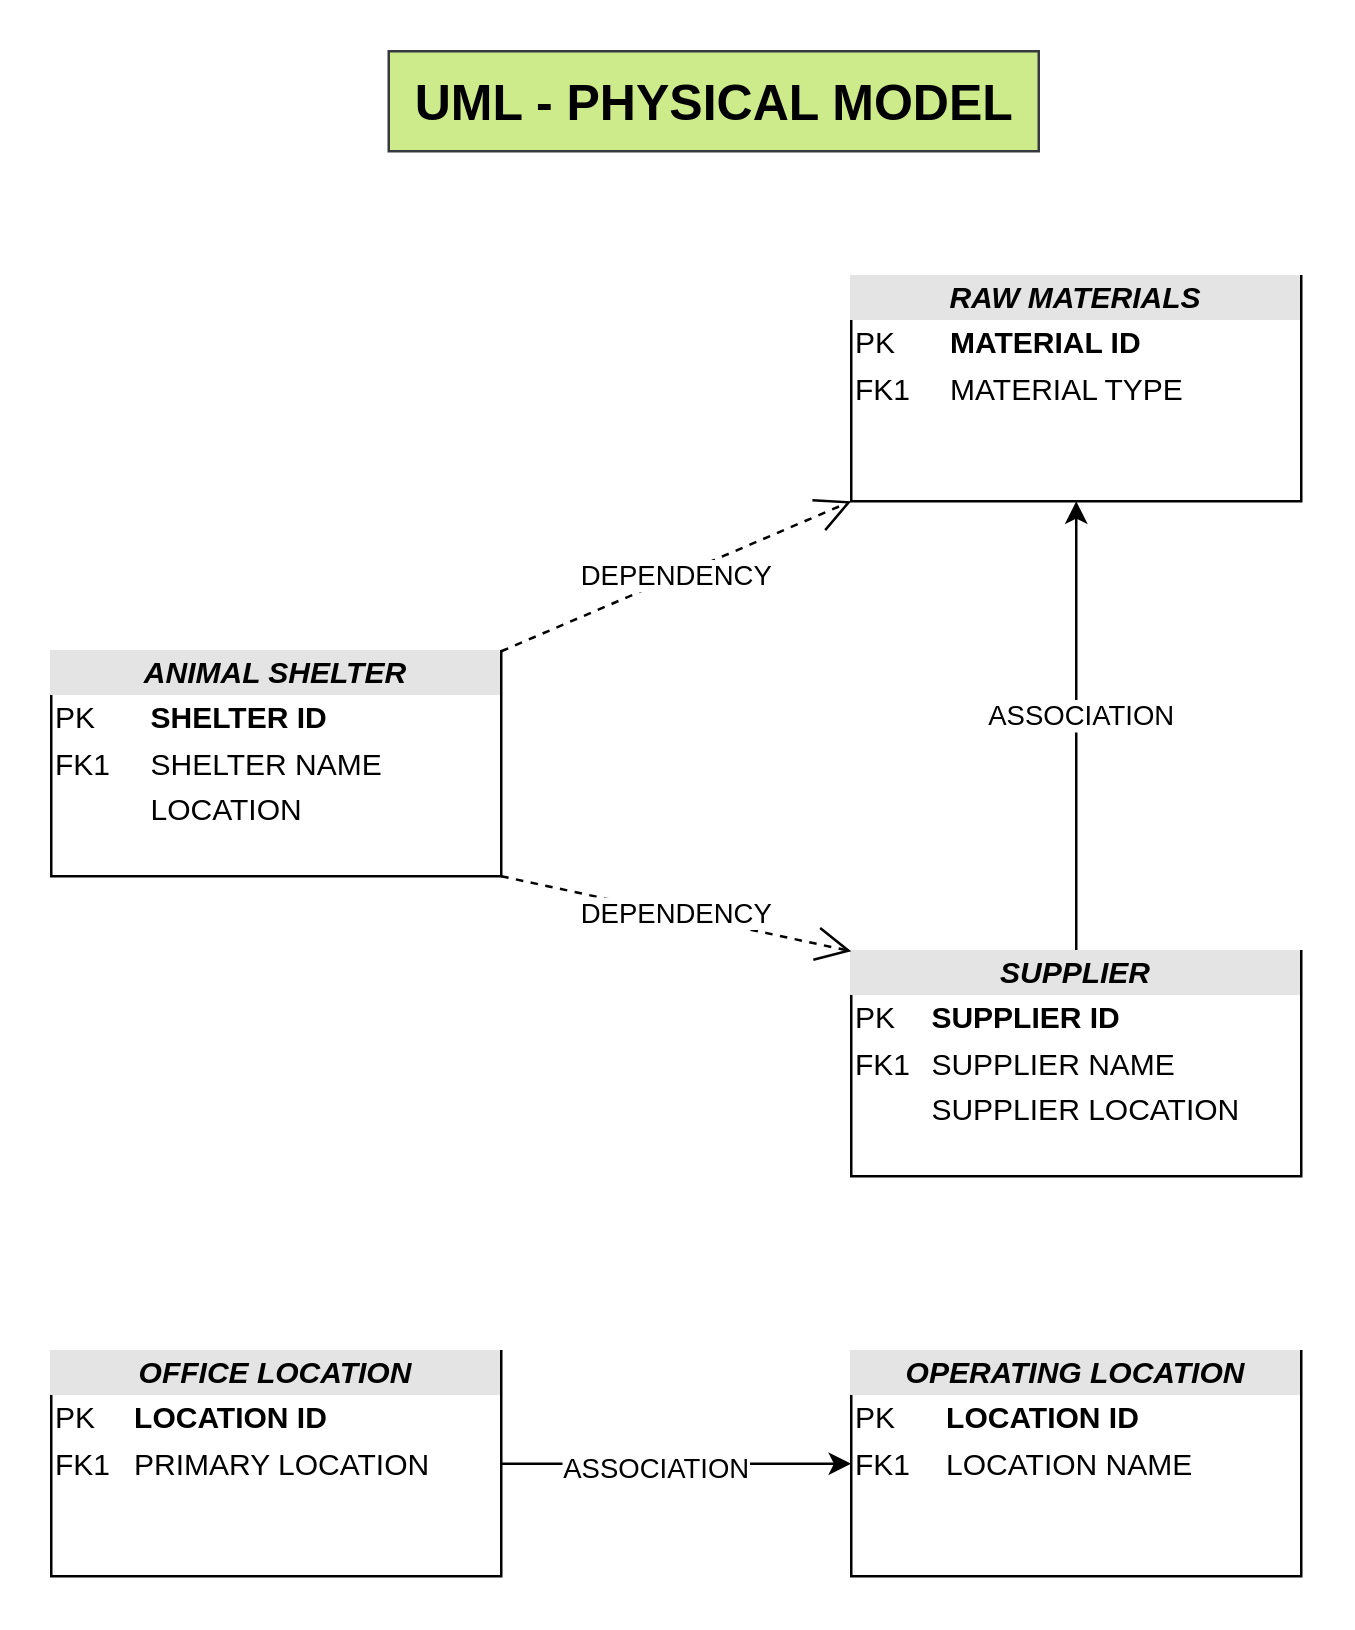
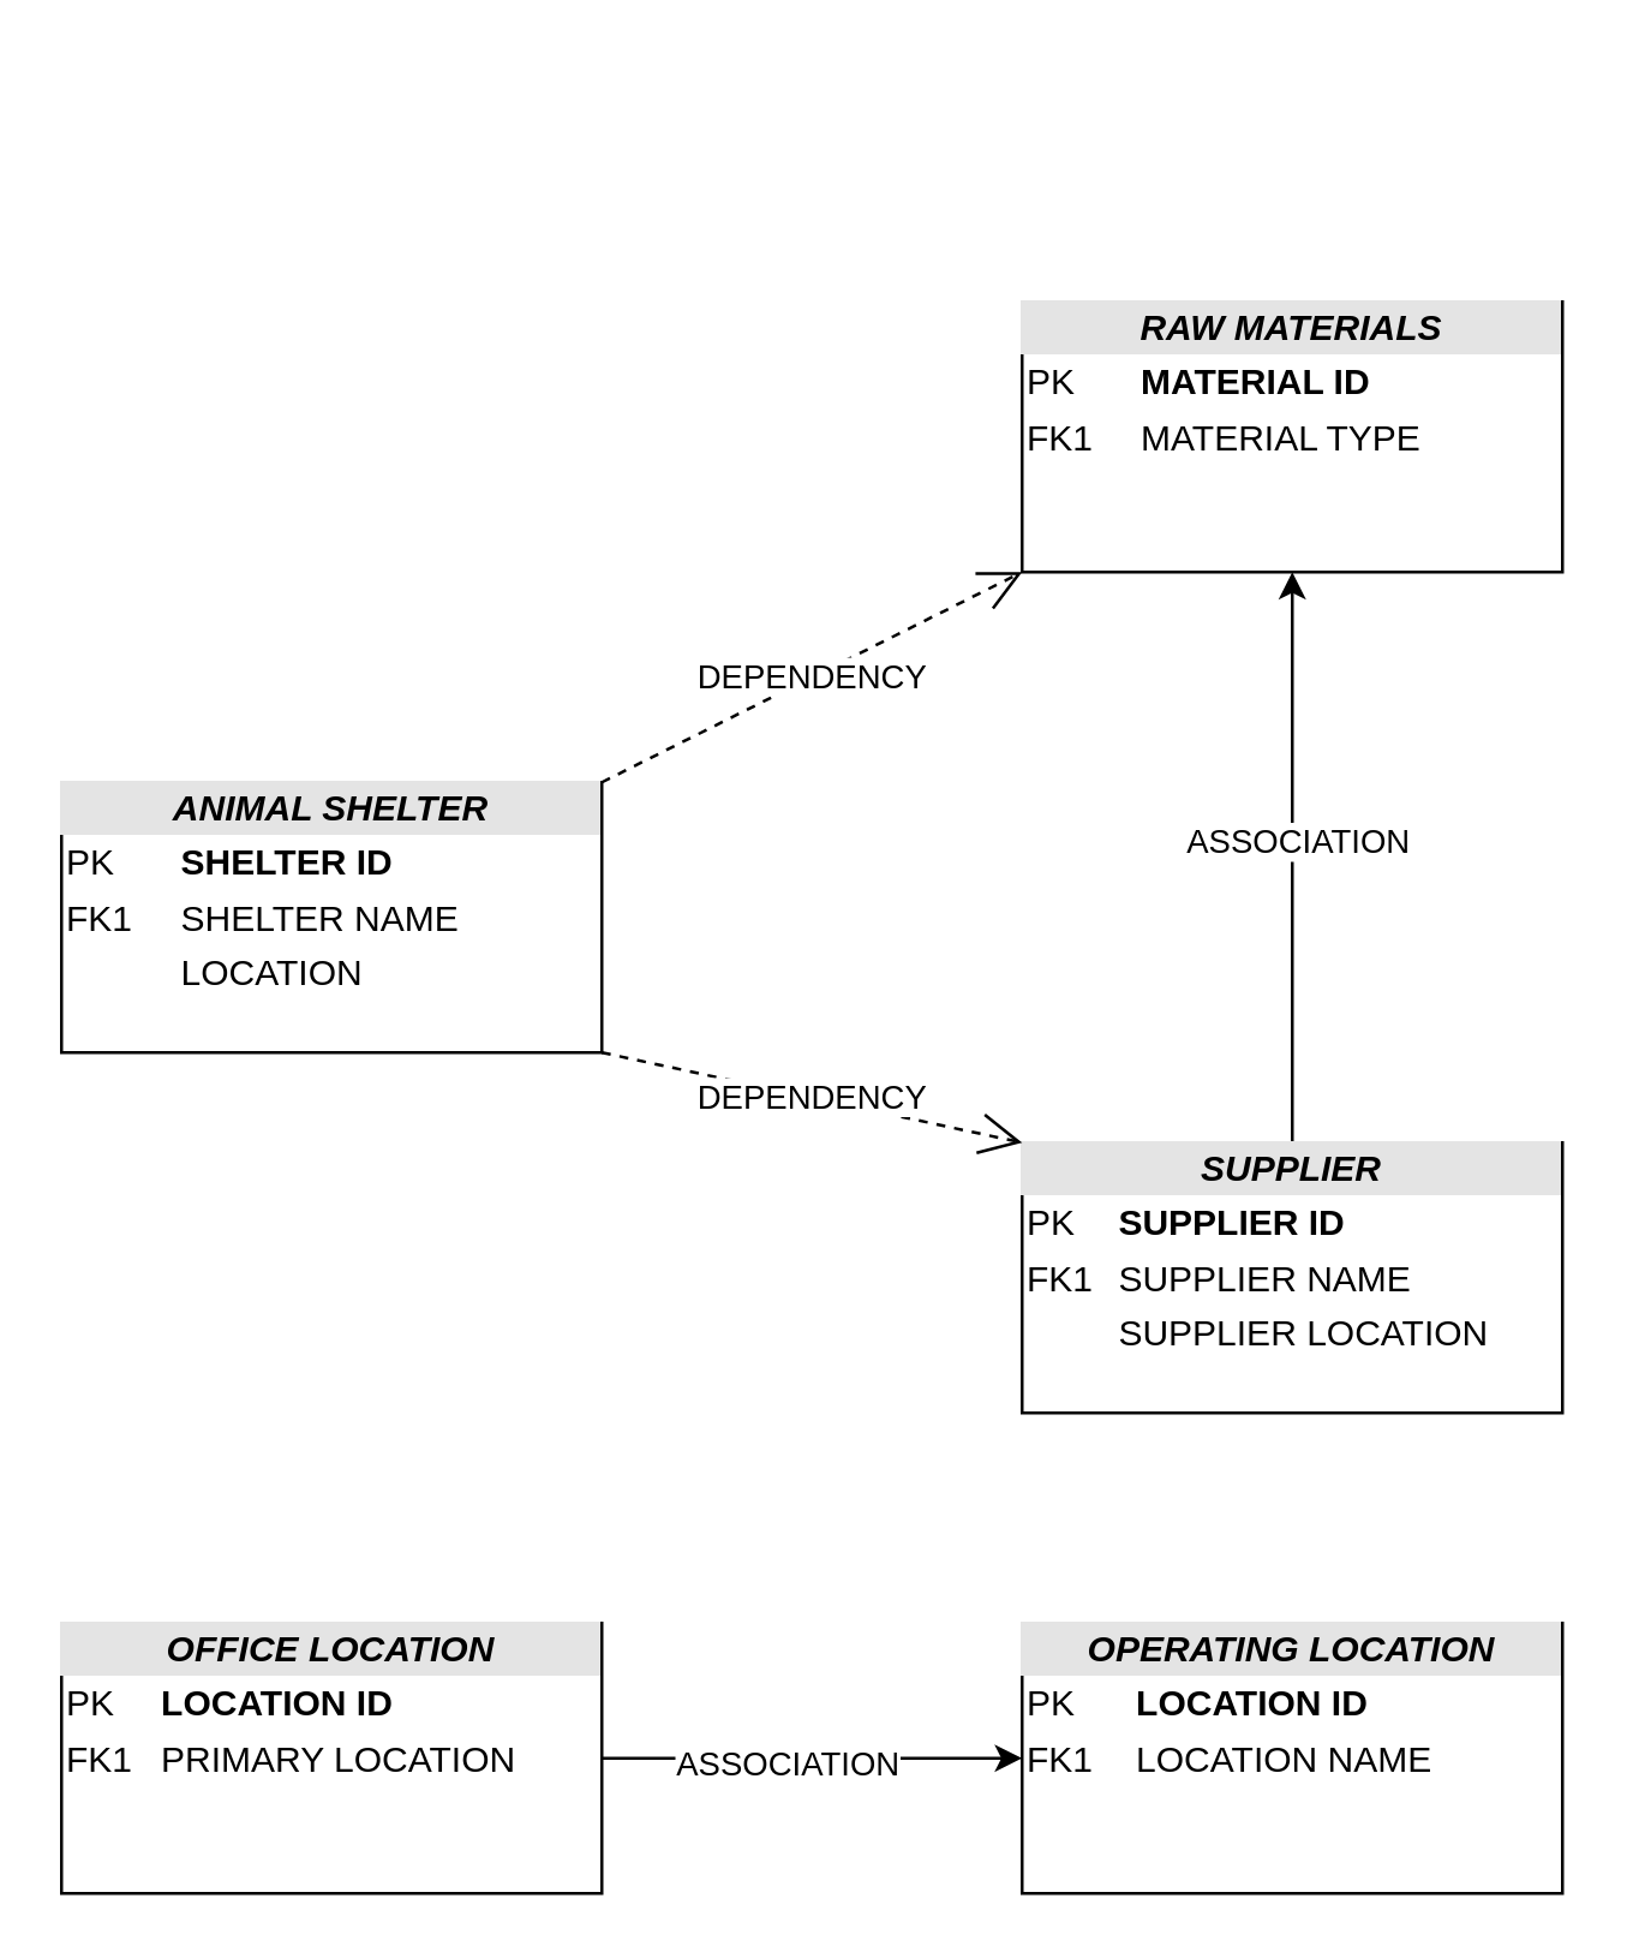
  <mxCell id="0" />
  <mxCell id="1" parent="0" />
  <mxCell id="2" value="&lt;div style=&quot;text-align: center; box-sizing: border-box; width: 100%; background: rgb(228, 228, 228); padding: 2px;&quot;&gt;&lt;b&gt;&lt;i&gt;ANIMAL SHELTER&lt;/i&gt;&lt;/b&gt;&lt;/div&gt;&lt;table style=&quot;width:100%;font-size:1em;&quot; cellpadding=&quot;2&quot; cellspacing=&quot;0&quot;&gt;&lt;tbody&gt;&lt;tr&gt;&lt;td&gt;PK&lt;/td&gt;&lt;td&gt;&lt;b&gt;SHELTER ID&lt;/b&gt;&lt;/td&gt;&lt;/tr&gt;&lt;tr&gt;&lt;td&gt;FK1&lt;/td&gt;&lt;td&gt;SHELTER NAME&lt;/td&gt;&lt;/tr&gt;&lt;tr&gt;&lt;td&gt;&lt;/td&gt;&lt;td&gt;LOCATION&lt;/td&gt;&lt;/tr&gt;&lt;/tbody&gt;&lt;/table&gt;" style="verticalAlign=top;align=left;overflow=fill;html=1;whiteSpace=wrap;" vertex="1" parent="1"><mxGeometry x="20" y="260" width="180" height="90" as="geometry" /></mxCell>
- <mxCell id="3" value="&lt;div style=&quot;text-align: center; box-sizing: border-box; width: 100%; background: rgb(228, 228, 228); padding: 2px;&quot;&gt;&lt;b&gt;&lt;i&gt;RAW MATERIALS&lt;/i&gt;&lt;/b&gt;&lt;/div&gt;&lt;table style=&quot;width:100%;font-size:1em;&quot; cellpadding=&quot;2&quot; cellspacing=&quot;0&quot;&gt;&lt;tbody&gt;&lt;tr&gt;&lt;td&gt;PK&lt;/td&gt;&lt;td&gt;&lt;b&gt;MATERIAL ID&lt;/b&gt;&lt;/td&gt;&lt;/tr&gt;&lt;tr&gt;&lt;td&gt;FK1&lt;/td&gt;&lt;td&gt;MATERIAL TYPE&lt;/td&gt;&lt;/tr&gt;&lt;tr&gt;&lt;td&gt;&lt;/td&gt;&lt;td&gt;&lt;br&gt;&lt;/td&gt;&lt;/tr&gt;&lt;/tbody&gt;&lt;/table&gt;" style="verticalAlign=top;align=left;overflow=fill;html=1;whiteSpace=wrap;" vertex="1" parent="1"><mxGeometry x="340" y="110" width="180" height="90" as="geometry" /></mxCell>
+ <mxCell id="3" value="&lt;div style=&quot;text-align: center; box-sizing: border-box; width: 100%; background: rgb(228, 228, 228); padding: 2px;&quot;&gt;&lt;b&gt;&lt;i&gt;RAW MATERIALS&lt;/i&gt;&lt;/b&gt;&lt;/div&gt;&lt;table style=&quot;width:100%;font-size:1em;&quot; cellpadding=&quot;2&quot; cellspacing=&quot;0&quot;&gt;&lt;tbody&gt;&lt;tr&gt;&lt;td&gt;PK&lt;/td&gt;&lt;td&gt;&lt;b&gt;MATERIAL ID&lt;/b&gt;&lt;/td&gt;&lt;/tr&gt;&lt;tr&gt;&lt;td&gt;FK1&lt;/td&gt;&lt;td&gt;MATERIAL TYPE&lt;/td&gt;&lt;/tr&gt;&lt;tr&gt;&lt;td&gt;&lt;/td&gt;&lt;td&gt;&lt;br&gt;&lt;/td&gt;&lt;/tr&gt;&lt;/tbody&gt;&lt;/table&gt;" style="verticalAlign=top;align=left;overflow=fill;html=1;whiteSpace=wrap;" vertex="1" parent="1"><mxGeometry x="340" y="100" width="180" height="90" as="geometry" /></mxCell>
  <mxCell id="4" style="edgeStyle=orthogonalEdgeStyle;rounded=0;orthogonalLoop=1;jettySize=auto;html=1;exitX=0.5;exitY=0;exitDx=0;exitDy=0;entryX=0.5;entryY=1;entryDx=0;entryDy=0;" edge="1" parent="1" source="6" target="3"><mxGeometry relative="1" as="geometry" /></mxCell>
  <mxCell id="5" value="ASSOCIATION" style="edgeLabel;html=1;align=center;verticalAlign=middle;resizable=0;points=[];" vertex="1" connectable="0" parent="4"><mxGeometry x="0.061" y="-1" relative="1" as="geometry"><mxPoint as="offset" /></mxGeometry></mxCell>
  <mxCell id="6" value="&lt;div style=&quot;text-align: center; box-sizing: border-box; width: 100%; background: rgb(228, 228, 228); padding: 2px;&quot;&gt;&lt;b&gt;&lt;i&gt;SUPPLIER&lt;/i&gt;&lt;/b&gt;&lt;/div&gt;&lt;table style=&quot;width:100%;font-size:1em;&quot; cellpadding=&quot;2&quot; cellspacing=&quot;0&quot;&gt;&lt;tbody&gt;&lt;tr&gt;&lt;td&gt;PK&lt;/td&gt;&lt;td&gt;&lt;b&gt;SUPPLIER ID&lt;/b&gt;&lt;/td&gt;&lt;/tr&gt;&lt;tr&gt;&lt;td&gt;FK1&lt;/td&gt;&lt;td&gt;SUPPLIER NAME&lt;/td&gt;&lt;/tr&gt;&lt;tr&gt;&lt;td&gt;&lt;/td&gt;&lt;td&gt;SUPPLIER LOCATION&lt;/td&gt;&lt;/tr&gt;&lt;/tbody&gt;&lt;/table&gt;" style="verticalAlign=top;align=left;overflow=fill;html=1;whiteSpace=wrap;" vertex="1" parent="1"><mxGeometry x="340" y="380" width="180" height="90" as="geometry" /></mxCell>
  <mxCell id="7" style="edgeStyle=orthogonalEdgeStyle;rounded=0;orthogonalLoop=1;jettySize=auto;html=1;entryX=0;entryY=0.5;entryDx=0;entryDy=0;" edge="1" parent="1" source="9" target="10"><mxGeometry relative="1" as="geometry" /></mxCell>
  <mxCell id="8" value="ASSOCIATION" style="edgeLabel;html=1;align=center;verticalAlign=middle;resizable=0;points=[];" vertex="1" connectable="0" parent="7"><mxGeometry x="-0.131" y="-1" relative="1" as="geometry"><mxPoint as="offset" /></mxGeometry></mxCell>
  <mxCell id="9" value="&lt;div style=&quot;text-align: center; box-sizing: border-box; width: 100%; background: rgb(228, 228, 228); padding: 2px;&quot;&gt;&lt;b&gt;&lt;i&gt;OFFICE LOCATION&lt;/i&gt;&lt;/b&gt;&lt;/div&gt;&lt;table style=&quot;width:100%;font-size:1em;&quot; cellpadding=&quot;2&quot; cellspacing=&quot;0&quot;&gt;&lt;tbody&gt;&lt;tr&gt;&lt;td&gt;PK&lt;/td&gt;&lt;td&gt;&lt;b&gt;LOCATION ID&lt;/b&gt;&lt;/td&gt;&lt;/tr&gt;&lt;tr&gt;&lt;td&gt;FK1&lt;/td&gt;&lt;td&gt;PRIMARY LOCATION&lt;/td&gt;&lt;/tr&gt;&lt;tr&gt;&lt;td&gt;&lt;/td&gt;&lt;td&gt;&lt;br&gt;&lt;/td&gt;&lt;/tr&gt;&lt;/tbody&gt;&lt;/table&gt;" style="verticalAlign=top;align=left;overflow=fill;html=1;whiteSpace=wrap;" vertex="1" parent="1"><mxGeometry x="20" y="540" width="180" height="90" as="geometry" /></mxCell>
  <mxCell id="10" value="&lt;div style=&quot;text-align: center; box-sizing: border-box; width: 100%; background: rgb(228, 228, 228); padding: 2px;&quot;&gt;&lt;b&gt;&lt;i&gt;OPERATING LOCATION&lt;/i&gt;&lt;/b&gt;&lt;/div&gt;&lt;table style=&quot;width:100%;font-size:1em;&quot; cellpadding=&quot;2&quot; cellspacing=&quot;0&quot;&gt;&lt;tbody&gt;&lt;tr&gt;&lt;td&gt;PK&lt;/td&gt;&lt;td&gt;&lt;b&gt;LOCATION ID&lt;/b&gt;&lt;/td&gt;&lt;/tr&gt;&lt;tr&gt;&lt;td&gt;FK1&lt;/td&gt;&lt;td&gt;LOCATION NAME&lt;/td&gt;&lt;/tr&gt;&lt;tr&gt;&lt;td&gt;&lt;/td&gt;&lt;td&gt;&lt;br&gt;&lt;/td&gt;&lt;/tr&gt;&lt;/tbody&gt;&lt;/table&gt;" style="verticalAlign=top;align=left;overflow=fill;html=1;whiteSpace=wrap;" vertex="1" parent="1"><mxGeometry x="340" y="540" width="180" height="90" as="geometry" /></mxCell>
- <mxCell id="11" value="&lt;b&gt;&lt;font style=&quot;font-size: 20px;&quot;&gt;UML - PHYSICAL MODEL&lt;/font&gt;&lt;/b&gt;" style="text;html=1;align=center;verticalAlign=middle;resizable=0;points=[];autosize=1;fillColor=#cdeb8b;strokeColor=#36393d;" vertex="1" parent="1"><mxGeometry x="155" y="20" width="260" height="40" as="geometry" /></mxCell>
  <mxCell id="12" value="DEPENDENCY" style="endArrow=open;endSize=12;dashed=1;html=1;rounded=0;exitX=1;exitY=0;exitDx=0;exitDy=0;entryX=0;entryY=1;entryDx=0;entryDy=0;" edge="1" parent="1" source="2" target="3"><mxGeometry width="160" relative="1" as="geometry"><mxPoint x="10" y="150" as="sourcePoint" /><mxPoint x="410" y="240" as="targetPoint" /><Array as="points" /></mxGeometry></mxCell>
  <mxCell id="13" value="DEPENDENCY" style="endArrow=open;endSize=12;dashed=1;html=1;rounded=0;entryX=0;entryY=0;entryDx=0;entryDy=0;exitX=1;exitY=1;exitDx=0;exitDy=0;" edge="1" parent="1" source="2" target="6"><mxGeometry width="160" relative="1" as="geometry"><mxPoint x="210" y="300" as="sourcePoint" /><mxPoint x="370" y="300" as="targetPoint" /></mxGeometry></mxCell>
